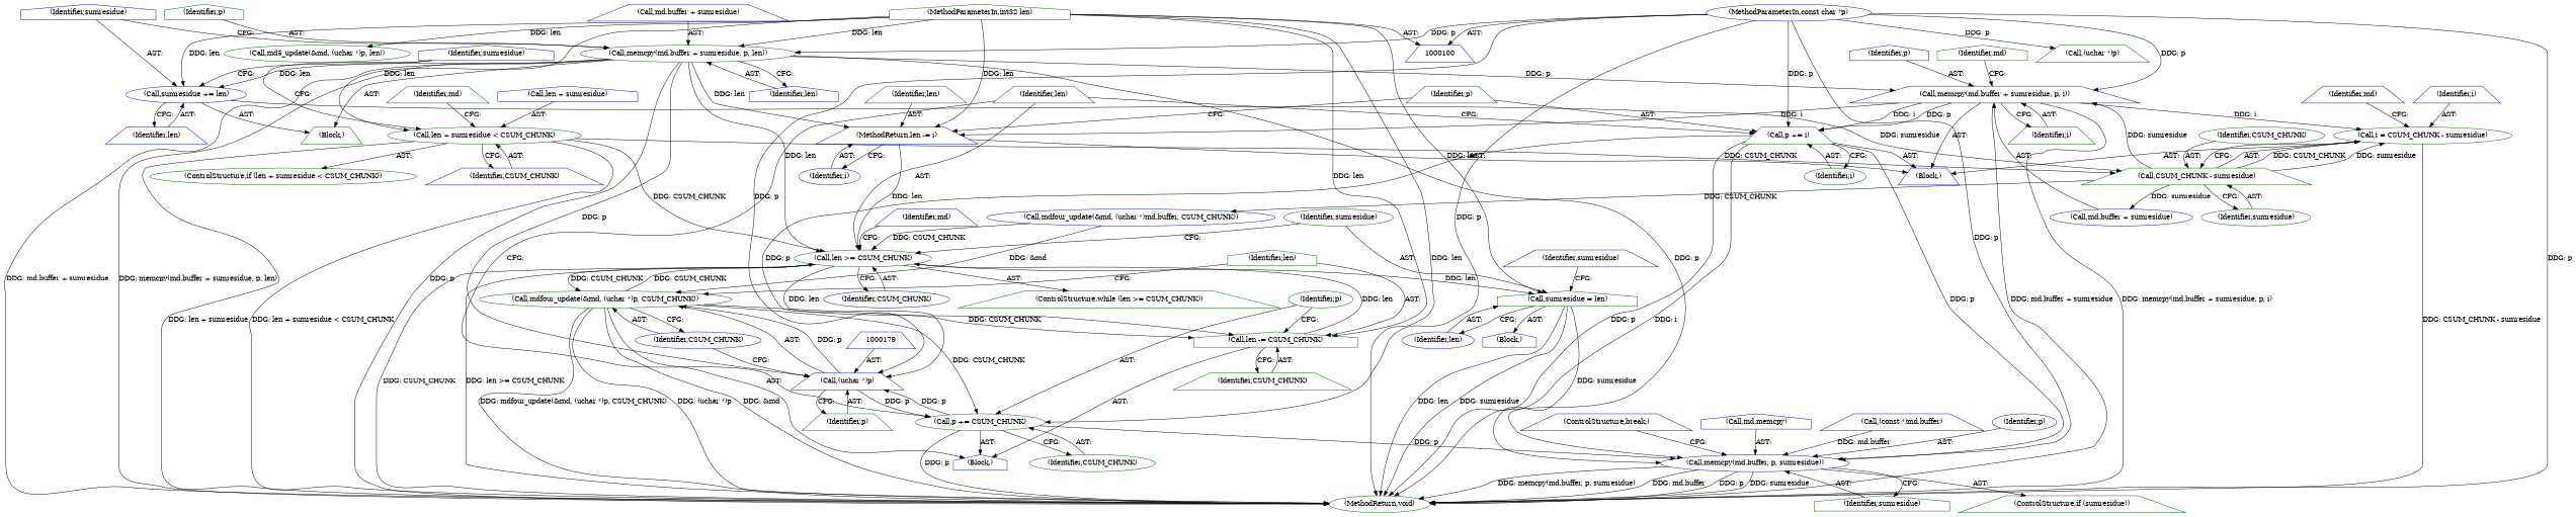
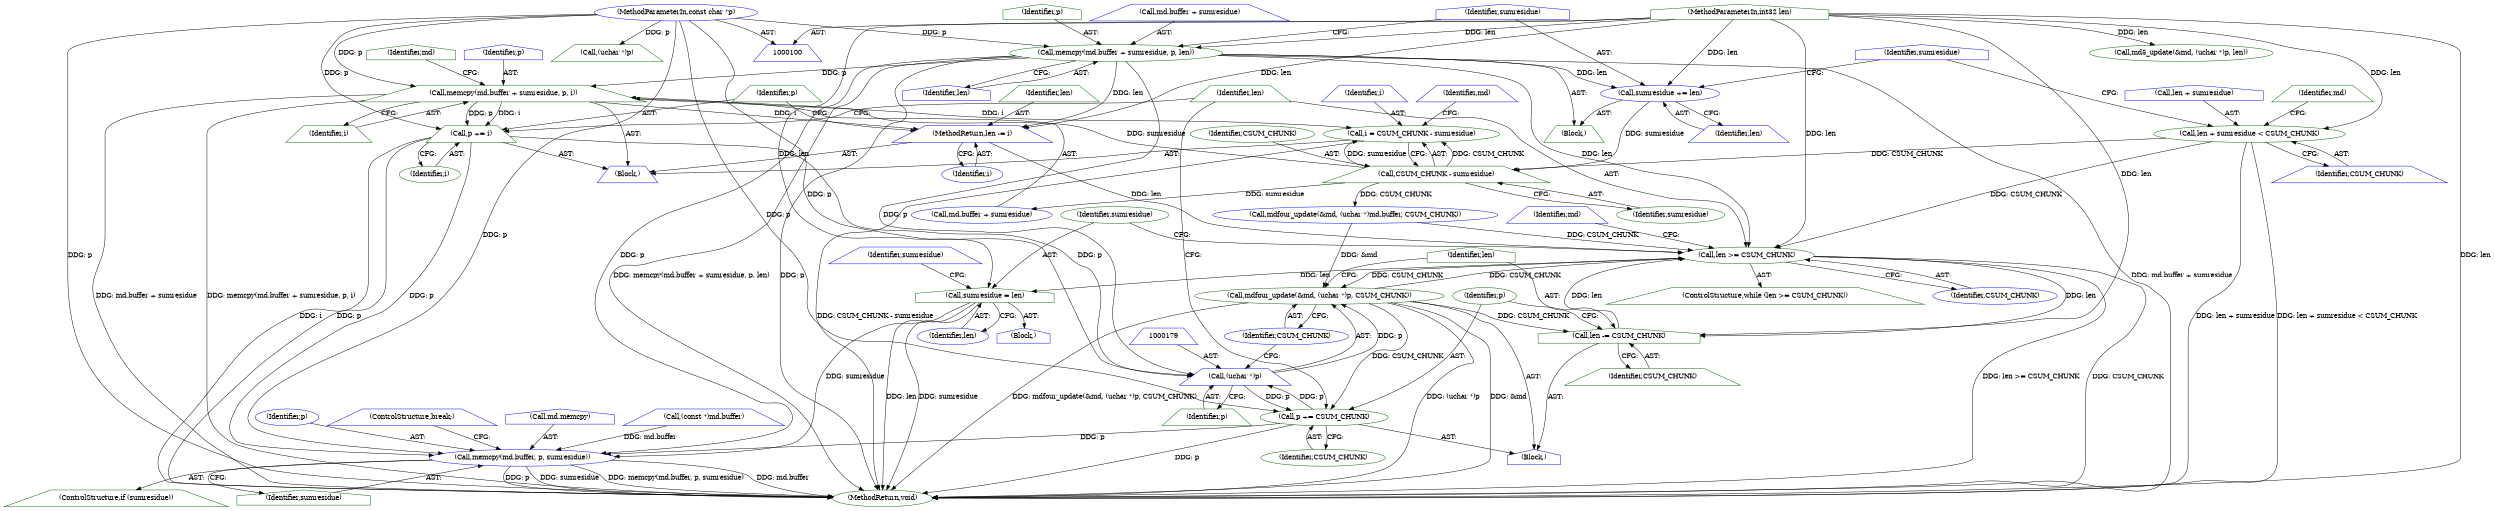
  digraph {
    node [color=darkgreen shape=trapezium]
-   n1 [color=blue label="(Call,memcpy(md.buffer + sumresidue, p, i))"]
+   n1 [label="(Call,memcpy(md.buffer + sumresidue, p, i))"]
    n2 [color=blue label="(MethodReturn,len -= i)"]
    n3 [label="(Call,p += i)"]
    n4 [label="(Identifier,i)"]
    n5 [color=blue label="(Block,)"]
    n6 [label="(MethodReturn,void)" shape=ellipse]
    n7 [label="(Call,i = CSUM_CHUNK - sumresidue)" shape=ellipse]
    n8 [label="(Call,len >= CSUM_CHUNK)" shape=ellipse]
    n9 [color=blue label="(Identifier,i)" shape=ellipse]
    n10 [color=blue label="(Call,(uchar *)p)"]
    n11 [color=blue label="(Call,memcpy(md.buffer, p, sumresidue))" shape=ellipse]
    n12 [label="(Identifier,i)" shape=ellipse]
    n13 [label="(Call,CSUM_CHUNK - sumresidue)"]
    n14 [color=blue label="(Call,md.buffer + sumresidue)" shape=ellipse]
    n15 [color=blue label="(Call,mdfour_update(&md, (uchar *)md.buffer, CSUM_CHUNK))" shape=ellipse]
    n16 [label="(Identifier,sumresidue)" shape=ellipse]
    n17 [label="(Call,mdfour_update(&md, (uchar *)p, CSUM_CHUNK))" shape=ellipse]
    n18 [label="(Call,len + sumresidue < CSUM_CHUNK)" shape=ellipse]
-   n19 [label="(ControlStructure,if (len + sumresidue < CSUM_CHUNK))" shape=ellipse]
    n20 [color=blue label="(Identifier,CSUM_CHUNK)"]
    n21 [label="(Call,len -= CSUM_CHUNK)" shape=house]
    n22 [label="(Call,sumresidue = len)" shape=house]
    n23 [label="(ControlStructure,while (len >= CSUM_CHUNK))"]
    n24 [color=blue label="(Identifier,CSUM_CHUNK)" shape=ellipse]
    n25 [label="(MethodParameterIn,int32 len)" shape=house]
    n26 [color=blue label="(Call,sumresidue += len)" shape=ellipse]
    n27 [label="(Call,memcpy(md.buffer + sumresidue, p, len))" shape=ellipse]
    n28 [label="(Call,md5_update(&md, (uchar *)p, len))" shape=ellipse]
    1000100 [color=blue]
    n30 [color=blue label="(Identifier,len)"]
    n31 [label="(Block,)"]
    n32 [color=blue label="(Identifier,len)" shape=house]
    n33 [color=blue label="(Block,)" shape=house]
    n34 [label="(Identifier,CSUM_CHUNK)"]
    n35 [color=blue label="(Identifier,len)" shape=ellipse]
    n36 [color=blue label="(Block,)" shape=house]
    n37 [color=blue label="(Call,len + sumresidue)" shape=house]
    n38 [label="(Call,p += CSUM_CHUNK)" shape=ellipse]
    n39 [label="(Identifier,p)"]
    n40 [label="(Identifier,sumresidue)" shape=house]
    n41 [label="(ControlStructure,if (sumresidue))"]
    n42 [color=blue label="(MethodParameterIn,const char *p)" shape=ellipse]
    n43 [label="(Call,(uchar *)p)"]
    n44 [label="(Identifier,CSUM_CHUNK)" shape=ellipse]
    n45 [color=blue label="(Identifier,CSUM_CHUNK)" shape=ellipse]
    n46 [color=blue label="(Call,md.buffer + sumresidue)"]
    n47 [label="(Identifier,p)"]
    n48 [label="(Identifier,sumresidue)" shape=ellipse]
    n49 [color=blue label="(Identifier,sumresidue)" shape=house]
    n50 [color=blue label="(Identifier,sumresidue)"]
    n51 [label="(Identifier,CSUM_CHUNK)" shape=ellipse]
    n52 [label="(Identifier,p)" shape=ellipse]
    n53 [color=blue label="(Identifier,md)"]
    n54 [color=blue label="(Identifier,p)" shape=house]
    n55 [color=blue label="(Identifier,i)"]
    n56 [color=blue label="(Identifier,md)"]
    n57 [label="(Identifier,len)"]
    n58 [color=blue label="(ControlStructure,break;)"]
    n59 [color=blue label="(Call,md.memcpy)" shape=house]
    n60 [color=blue label="(Call,(const *)md.buffer)"]
    n61 [label="(Identifier,p)" shape=house]
    n62 [label="(Identifier,md)"]
    n63 [label="(Identifier,md)" shape=house]
    n64 [color=blue label="(Identifier,sumresidue)" shape=house]
    n65 [label="(Identifier,len)" shape=house]
    n66 [color=blue label="(Identifier,p)" shape=ellipse]
    n67 [label="(Identifier,len)"]
    1000179 [color=blue]
    n1 -> n2 [label="DDG: i"]
    n1 -> n3 [label="DDG: i"]
    n1 -> n3 [label="DDG: p"]
    n1 -> n4 [label="CFG: "]
    n1 -> n5 [label="AST: "]
    n1 -> n6 [label="DDG: md.buffer + sumresidue"]
    n1 -> n6 [label="DDG: memcpy(md.buffer + sumresidue, p, i)"]
    n1 -> n7 [label="DDG: i"]
    n2 -> n5 [label="AST: "]
    n2 -> n8 [label="DDG: len"]
    n2 -> n9 [label="CFG: "]
    n3 -> n5 [label="AST: "]
    n3 -> n6 [label="DDG: p"]
    n3 -> n6 [label="DDG: i"]
    n3 -> n10 [label="DDG: p"]
    n3 -> n11 [label="DDG: p"]
    n3 -> n12 [label="CFG: "]
    n4 -> n1 [label="AST: "]
    n7 -> n5 [label="AST: "]
    n7 -> n6 [label="DDG: CSUM_CHUNK - sumresidue"]
    n7 -> n13 [label="CFG: "]
    n8 -> n6 [label="DDG: CSUM_CHUNK"]
    n8 -> n6 [label="DDG: len >= CSUM_CHUNK"]
    n8 -> n17 [label="DDG: CSUM_CHUNK"]
    n8 -> n21 [label="DDG: len"]
    n8 -> n22 [label="DDG: len"]
    n8 -> n23 [label="AST: "]
    n8 -> n24 [label="CFG: "]
    n9 -> n2 [label="AST: "]
    n10 -> n17 [label="AST: "]
    n10 -> n17 [label="DDG: p"]
    n10 -> n38 [label="DDG: p"]
    n10 -> n39 [label="CFG: "]
    n11 -> n6 [label="DDG: md.buffer"]
    n11 -> n6 [label="DDG: p"]
    n11 -> n6 [label="DDG: sumresidue"]
    n11 -> n6 [label="DDG: memcpy(md.buffer, p, sumresidue)"]
    n11 -> n40 [label="CFG: "]
    n11 -> n41 [label="AST: "]
    n12 -> n3 [label="AST: "]
    n13 -> n1 [label="DDG: sumresidue"]
    n13 -> n7 [label="AST: "]
    n13 -> n7 [label="DDG: CSUM_CHUNK"]
    n13 -> n7 [label="DDG: sumresidue"]
    n13 -> n14 [label="DDG: sumresidue"]
    n13 -> n15 [label="DDG: CSUM_CHUNK"]
    n13 -> n16 [label="CFG: "]
    n14 -> n1 [label="AST: "]
    n15 -> n8 [label="DDG: CSUM_CHUNK"]
    n15 -> n17 [label="DDG: &md"]
    n16 -> n13 [label="AST: "]
    n17 -> n6 [label="DDG: (uchar *)p"]
    n17 -> n6 [label="DDG: &md"]
    n17 -> n6 [label="DDG: mdfour_update(&md, (uchar *)p, CSUM_CHUNK)"]
    n17 -> n8 [label="DDG: CSUM_CHUNK"]
    n17 -> n21 [label="DDG: CSUM_CHUNK"]
    n17 -> n33 [label="AST: "]
    n17 -> n38 [label="DDG: CSUM_CHUNK"]
    n17 -> n45 [label="CFG: "]
    n18 -> n6 [label="DDG: len + sumresidue < CSUM_CHUNK"]
    n18 -> n6 [label="DDG: len + sumresidue"]
    n18 -> n8 [label="DDG: CSUM_CHUNK"]
    n18 -> n13 [label="DDG: CSUM_CHUNK"]
-   n18 -> n19 [label="AST: "]
    n18 -> n20 [label="CFG: "]
    n20 -> n18 [label="AST: "]
    n21 -> n8 [label="DDG: len"]
    n21 -> n33 [label="AST: "]
    n21 -> n34 [label="CFG: "]
    n22 -> n6 [label="DDG: len"]
    n22 -> n6 [label="DDG: sumresidue"]
    n22 -> n11 [label="DDG: sumresidue"]
    n22 -> n35 [label="CFG: "]
    n22 -> n36 [label="AST: "]
    n24 -> n8 [label="AST: "]
    n25 -> n2 [label="DDG: len"]
    n25 -> n6 [label="DDG: len"]
+   n25 -> n8 [label="DDG: len"]
    n25 -> n18 [label="DDG: len"]
    n25 -> n21 [label="DDG: len"]
    n25 -> n22 [label="DDG: len"]
    n25 -> n26 [label="DDG: len"]
    n25 -> n27 [label="DDG: len"]
    n25 -> n28 [label="DDG: len"]
    n25 -> 1000100 [label="AST: "]
    n26 -> n13 [label="DDG: sumresidue"]
    n26 -> n30 [label="CFG: "]
    n26 -> n31 [label="AST: "]
    n27 -> n1 [label="DDG: p"]
    n27 -> n2 [label="DDG: len"]
    n27 -> n6 [label="DDG: memcpy(md.buffer + sumresidue, p, len)"]
    n27 -> n6 [label="DDG: p"]
    n27 -> n6 [label="DDG: md.buffer + sumresidue"]
    n27 -> n8 [label="DDG: len"]
    n27 -> n10 [label="DDG: p"]
    n27 -> n11 [label="DDG: p"]
    n27 -> n26 [label="DDG: len"]
    n27 -> n31 [label="AST: "]
    n27 -> n32 [label="CFG: "]
    n30 -> n26 [label="AST: "]
    n32 -> n27 [label="AST: "]
    n34 -> n21 [label="AST: "]
    n35 -> n22 [label="AST: "]
    n37 -> n18 [label="AST: "]
    n38 -> n6 [label="DDG: p"]
    n38 -> n10 [label="DDG: p"]
    n38 -> n11 [label="DDG: p"]
    n38 -> n33 [label="AST: "]
    n38 -> n44 [label="CFG: "]
    n39 -> n10 [label="AST: "]
    n40 -> n11 [label="AST: "]
    n42 -> n1 [label="DDG: p"]
    n42 -> n3 [label="DDG: p"]
    n42 -> n6 [label="DDG: p"]
    n42 -> n10 [label="DDG: p"]
    n42 -> n11 [label="DDG: p"]
    n42 -> n27 [label="DDG: p"]
    n42 -> 1000100 [label="AST: "]
    n42 -> n38 [label="DDG: p"]
    n42 -> n43 [label="DDG: p"]
    n44 -> n38 [label="AST: "]
    n45 -> n10 [label="CFG: "]
    n45 -> n17 [label="AST: "]
    n46 -> n27 [label="AST: "]
    n47 -> n2 [label="CFG: "]
    n47 -> n3 [label="AST: "]
    n48 -> n8 [label="CFG: "]
    n48 -> n22 [label="AST: "]
    n49 -> n18 [label="CFG: "]
    n49 -> n26 [label="CFG: "]
    n50 -> n22 [label="CFG: "]
    n51 -> n13 [label="AST: "]
    n52 -> n21 [label="CFG: "]
    n52 -> n38 [label="AST: "]
    n53 -> n8 [label="CFG: "]
    n54 -> n1 [label="AST: "]
    n55 -> n7 [label="AST: "]
    n56 -> n7 [label="CFG: "]
    n57 -> n2 [label="AST: "]
    n58 -> n11 [label="CFG: "]
    n59 -> n11 [label="AST: "]
    n60 -> n11 [label="DDG: md.buffer"]
    n61 -> n27 [label="AST: "]
    n62 -> n18 [label="CFG: "]
    n63 -> n1 [label="CFG: "]
    n64 -> n26 [label="AST: "]
    n64 -> n27 [label="CFG: "]
    n65 -> n17 [label="CFG: "]
    n65 -> n21 [label="AST: "]
    n66 -> n11 [label="AST: "]
    n67 -> n3 [label="CFG: "]
    n67 -> n8 [label="AST: "]
    n67 -> n38 [label="CFG: "]
    1000179 -> n10 [label="AST: "]
  }
